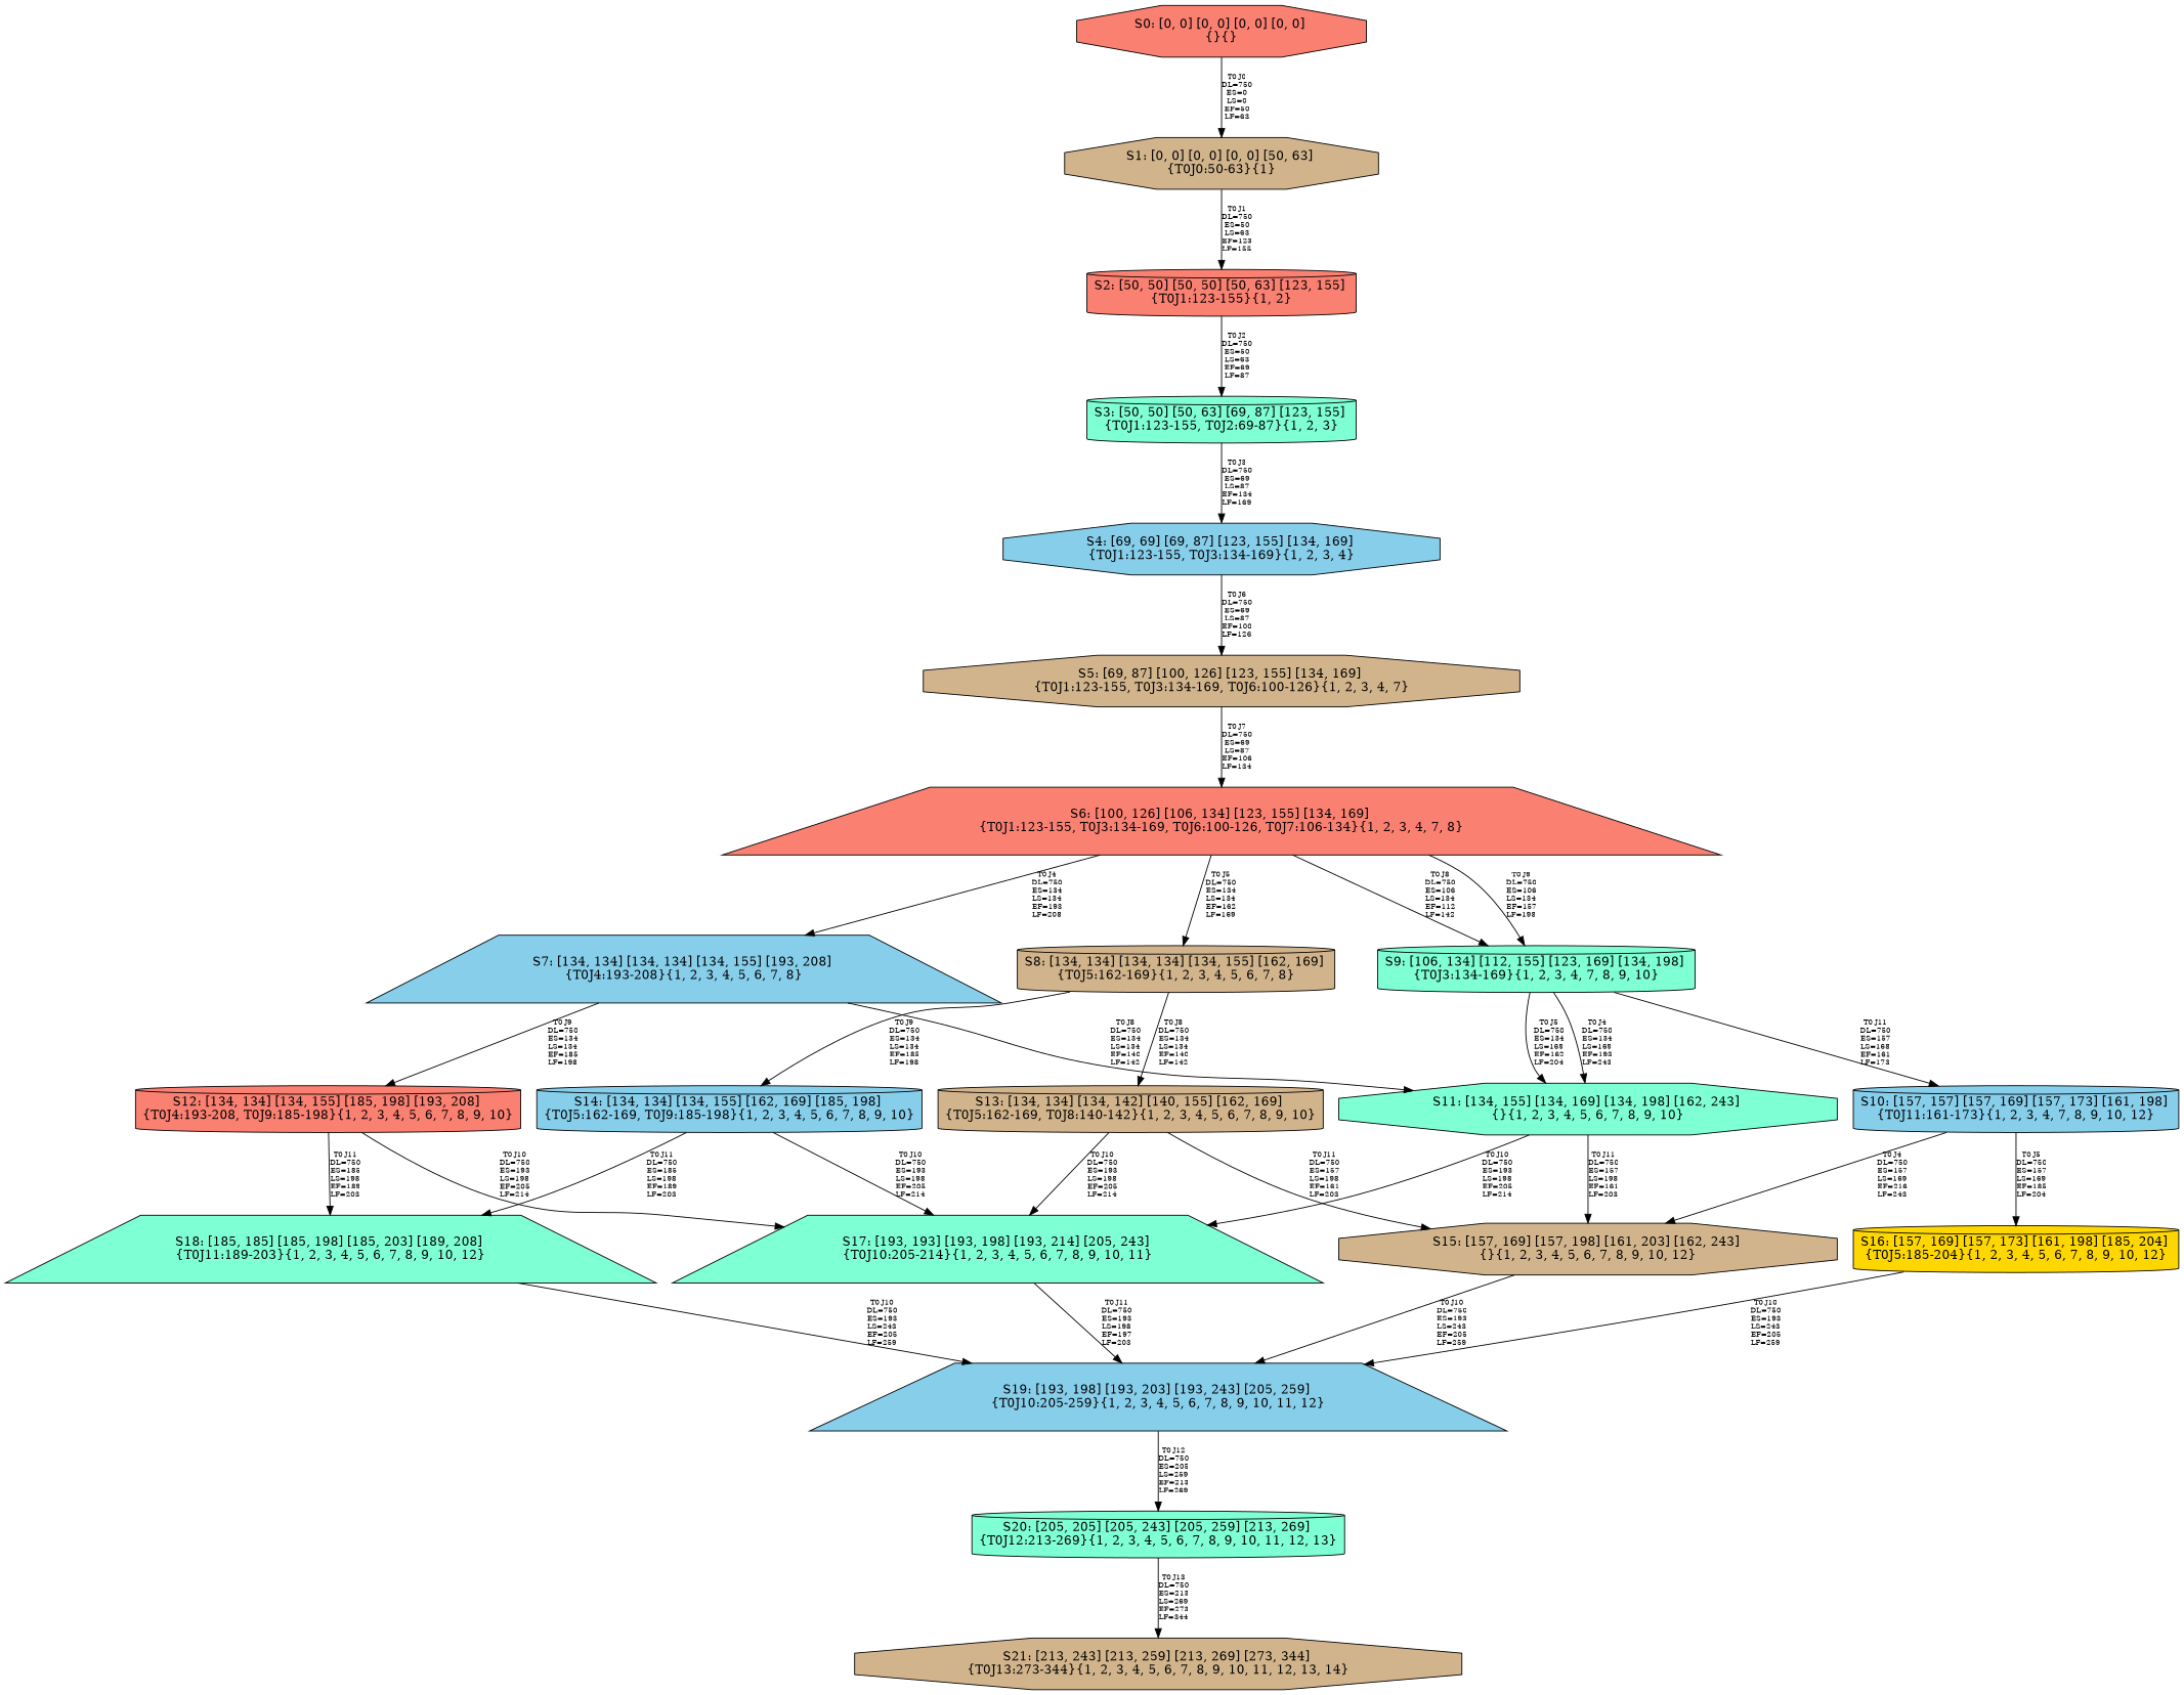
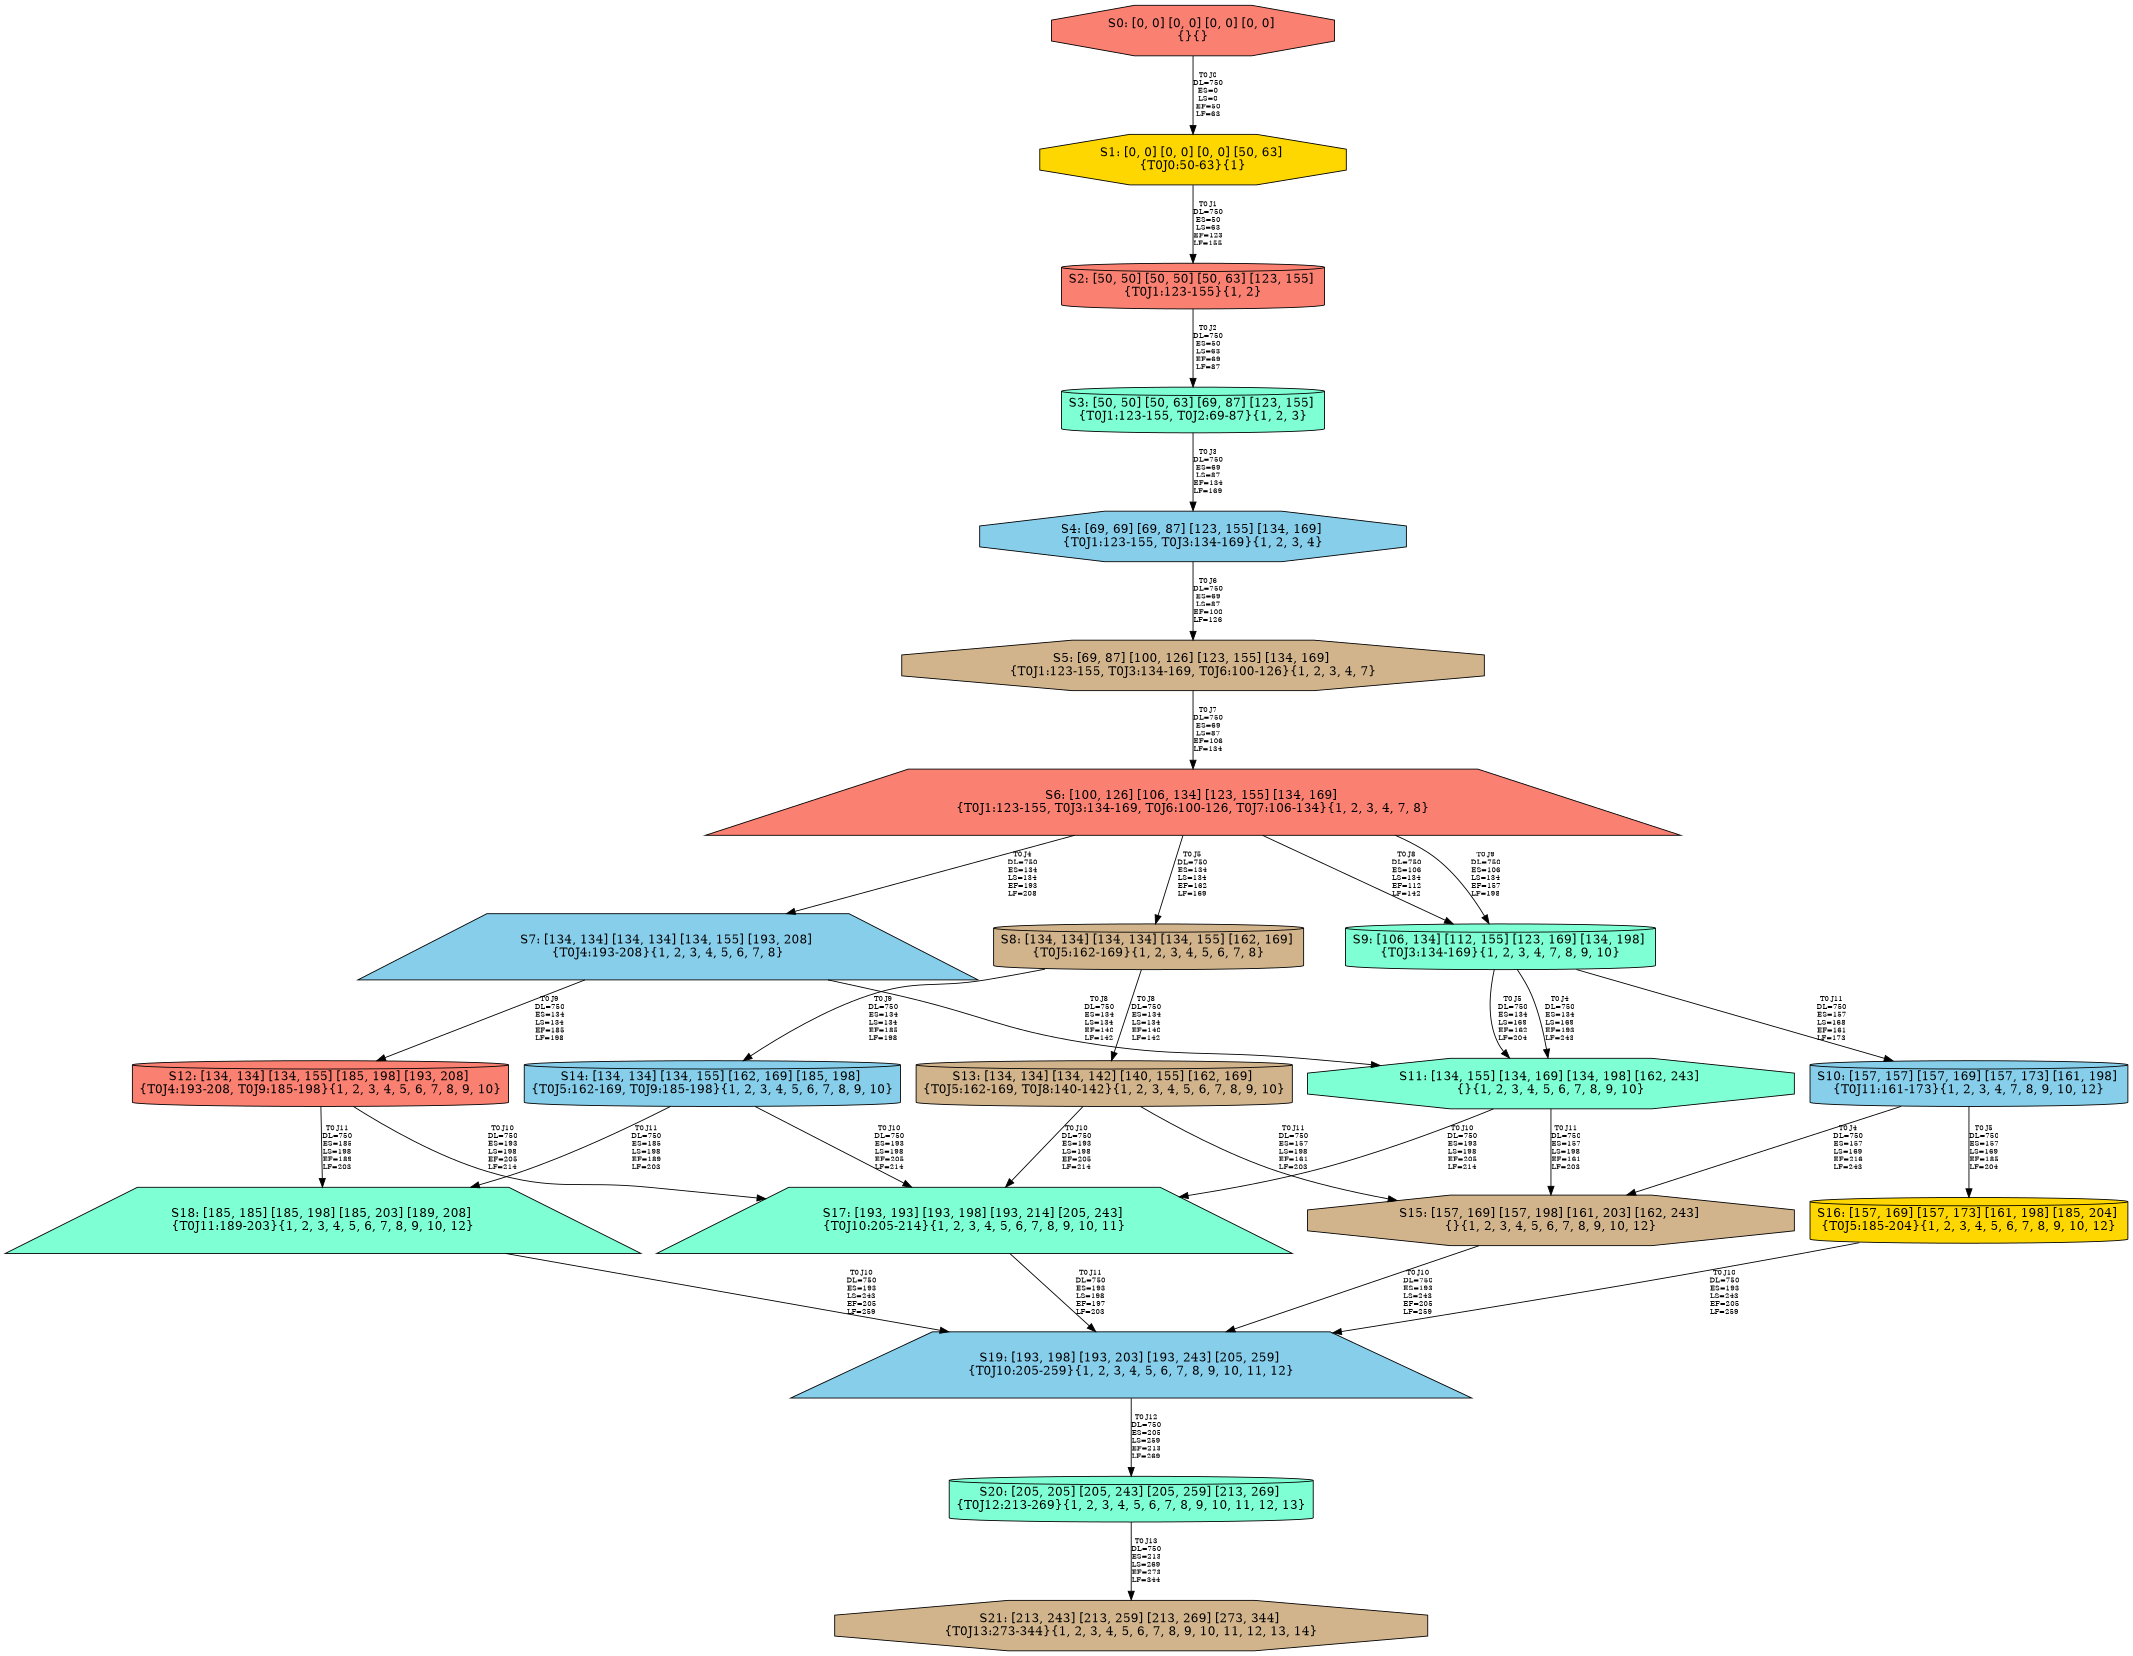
  digraph {
    node [style=filled fillcolor=aquamarine shape=cylinder]
    edge [fontsize=8]
    n1 [label="S0: [0, 0] [0, 0] [0, 0] [0, 0] \n{}{}" fillcolor=salmon shape=octagon]
-   n2 [label="S1: [0, 0] [0, 0] [0, 0] [50, 63] \n{T0J0:50-63}{1}" fillcolor=tan shape=octagon]
+   n2 [label="S1: [0, 0] [0, 0] [0, 0] [50, 63] \n{T0J0:50-63}{1}" fillcolor=gold shape=octagon]
    n3 [label="S2: [50, 50] [50, 50] [50, 63] [123, 155] \n{T0J1:123-155}{1, 2}" fillcolor=salmon]
    n4 [label="S3: [50, 50] [50, 63] [69, 87] [123, 155] \n{T0J1:123-155, T0J2:69-87}{1, 2, 3}"]
    n5 [label="S4: [69, 69] [69, 87] [123, 155] [134, 169] \n{T0J1:123-155, T0J3:134-169}{1, 2, 3, 4}" fillcolor=skyblue shape=octagon]
    n6 [label="S5: [69, 87] [100, 126] [123, 155] [134, 169] \n{T0J1:123-155, T0J3:134-169, T0J6:100-126}{1, 2, 3, 4, 7}" fillcolor=tan shape=octagon]
    n7 [label="S6: [100, 126] [106, 134] [123, 155] [134, 169] \n{T0J1:123-155, T0J3:134-169, T0J6:100-126, T0J7:106-134}{1, 2, 3, 4, 7, 8}" fillcolor=salmon shape=trapezium]
    n8 [label="S7: [134, 134] [134, 134] [134, 155] [193, 208] \n{T0J4:193-208}{1, 2, 3, 4, 5, 6, 7, 8}" fillcolor=skyblue shape=trapezium]
    n9 [label="S8: [134, 134] [134, 134] [134, 155] [162, 169] \n{T0J5:162-169}{1, 2, 3, 4, 5, 6, 7, 8}" fillcolor=tan]
    n10 [label="S9: [106, 134] [112, 155] [123, 169] [134, 198] \n{T0J3:134-169}{1, 2, 3, 4, 7, 8, 9, 10}"]
    n11 [label="S11: [134, 155] [134, 169] [134, 198] [162, 243] \n{}{1, 2, 3, 4, 5, 6, 7, 8, 9, 10}" shape=octagon]
    n12 [label="S12: [134, 134] [134, 155] [185, 198] [193, 208] \n{T0J4:193-208, T0J9:185-198}{1, 2, 3, 4, 5, 6, 7, 8, 9, 10}" fillcolor=salmon]
    n13 [label="S13: [134, 134] [134, 142] [140, 155] [162, 169] \n{T0J5:162-169, T0J8:140-142}{1, 2, 3, 4, 5, 6, 7, 8, 9, 10}" fillcolor=tan]
    n14 [label="S14: [134, 134] [134, 155] [162, 169] [185, 198] \n{T0J5:162-169, T0J9:185-198}{1, 2, 3, 4, 5, 6, 7, 8, 9, 10}" fillcolor=skyblue]
    n15 [label="S10: [157, 157] [157, 169] [157, 173] [161, 198] \n{T0J11:161-173}{1, 2, 3, 4, 7, 8, 9, 10, 12}" fillcolor=skyblue]
    n16 [label="S15: [157, 169] [157, 198] [161, 203] [162, 243] \n{}{1, 2, 3, 4, 5, 6, 7, 8, 9, 10, 12}" fillcolor=tan shape=octagon]
    n17 [label="S16: [157, 169] [157, 173] [161, 198] [185, 204] \n{T0J5:185-204}{1, 2, 3, 4, 5, 6, 7, 8, 9, 10, 12}" fillcolor=gold]
    n18 [label="S17: [193, 193] [193, 198] [193, 214] [205, 243] \n{T0J10:205-214}{1, 2, 3, 4, 5, 6, 7, 8, 9, 10, 11}" shape=trapezium]
    n19 [label="S18: [185, 185] [185, 198] [185, 203] [189, 208] \n{T0J11:189-203}{1, 2, 3, 4, 5, 6, 7, 8, 9, 10, 12}" shape=trapezium]
    n20 [label="S19: [193, 198] [193, 203] [193, 243] [205, 259] \n{T0J10:205-259}{1, 2, 3, 4, 5, 6, 7, 8, 9, 10, 11, 12}" fillcolor=skyblue shape=trapezium]
    n21 [label="S20: [205, 205] [205, 243] [205, 259] [213, 269] \n{T0J12:213-269}{1, 2, 3, 4, 5, 6, 7, 8, 9, 10, 11, 12, 13}"]
    n22 [label="S21: [213, 243] [213, 259] [213, 269] [273, 344] \n{T0J13:273-344}{1, 2, 3, 4, 5, 6, 7, 8, 9, 10, 11, 12, 13, 14}" fillcolor=tan shape=octagon]
    n1 -> n2 [label="T0 J0\nDL=750\nES=0\nLS=0\nEF=50\nLF=63"]
    n2 -> n3 [label="T0 J1\nDL=750\nES=50\nLS=63\nEF=123\nLF=155"]
    n3 -> n4 [label="T0 J2\nDL=750\nES=50\nLS=63\nEF=69\nLF=87"]
    n4 -> n5 [label="T0 J3\nDL=750\nES=69\nLS=87\nEF=134\nLF=169"]
    n5 -> n6 [label="T0 J6\nDL=750\nES=69\nLS=87\nEF=100\nLF=126"]
    n6 -> n7 [label="T0 J7\nDL=750\nES=69\nLS=87\nEF=106\nLF=134"]
    n7 -> n8 [label="T0 J4\nDL=750\nES=134\nLS=134\nEF=193\nLF=208"]
    n7 -> n9 [label="T0 J5\nDL=750\nES=134\nLS=134\nEF=162\nLF=169"]
    n7 -> n10 [label="T0 J8\nDL=750\nES=106\nLS=134\nEF=112\nLF=142"]
    n7 -> n10 [label="T0 J9\nDL=750\nES=106\nLS=134\nEF=157\nLF=198"]
    n8 -> n11 [label="T0 J8\nDL=750\nES=134\nLS=134\nEF=140\nLF=142"]
    n8 -> n12 [label="T0 J9\nDL=750\nES=134\nLS=134\nEF=185\nLF=198"]
    n9 -> n13 [label="T0 J8\nDL=750\nES=134\nLS=134\nEF=140\nLF=142"]
    n9 -> n14 [label="T0 J9\nDL=750\nES=134\nLS=134\nEF=185\nLF=198"]
    n10 -> n11 [label="T0 J4\nDL=750\nES=134\nLS=169\nEF=193\nLF=243"]
    n10 -> n11 [label="T0 J5\nDL=750\nES=134\nLS=169\nEF=162\nLF=204"]
    n10 -> n15 [label="T0 J11\nDL=750\nES=157\nLS=168\nEF=161\nLF=173"]
    n11 -> n16 [label="T0 J11\nDL=750\nES=157\nLS=198\nEF=161\nLF=203"]
    n11 -> n18 [label="T0 J10\nDL=750\nES=193\nLS=198\nEF=205\nLF=214"]
    n12 -> n18 [label="T0 J10\nDL=750\nES=193\nLS=198\nEF=205\nLF=214"]
    n12 -> n19 [label="T0 J11\nDL=750\nES=185\nLS=198\nEF=189\nLF=203"]
    n13 -> n16 [label="T0 J11\nDL=750\nES=157\nLS=198\nEF=161\nLF=203"]
    n13 -> n18 [label="T0 J10\nDL=750\nES=193\nLS=198\nEF=205\nLF=214"]
    n14 -> n18 [label="T0 J10\nDL=750\nES=193\nLS=198\nEF=205\nLF=214"]
    n14 -> n19 [label="T0 J11\nDL=750\nES=185\nLS=198\nEF=189\nLF=203"]
    n15 -> n16 [label="T0 J4\nDL=750\nES=157\nLS=169\nEF=216\nLF=243"]
    n15 -> n17 [label="T0 J5\nDL=750\nES=157\nLS=169\nEF=185\nLF=204"]
    n16 -> n20 [label="T0 J10\nDL=750\nES=193\nLS=243\nEF=205\nLF=259"]
    n17 -> n20 [label="T0 J10\nDL=750\nES=193\nLS=243\nEF=205\nLF=259"]
    n18 -> n20 [label="T0 J11\nDL=750\nES=193\nLS=198\nEF=197\nLF=203"]
    n19 -> n20 [label="T0 J10\nDL=750\nES=193\nLS=243\nEF=205\nLF=259"]
    n20 -> n21 [label="T0 J12\nDL=750\nES=205\nLS=259\nEF=213\nLF=269"]
    n21 -> n22 [label="T0 J13\nDL=750\nES=213\nLS=269\nEF=273\nLF=344"]
  }
